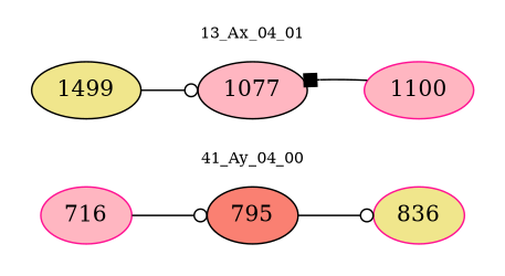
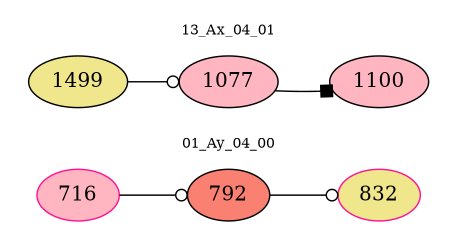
  digraph {
    rankdir=LR
    node [color=black fillcolor=lightpink style=filled]
    edge [arrowhead=odot color=black]
    n1 [color=deeppink label=716]
-   n2 [fillcolor=salmon label=795]
-   n3 [color=deeppink fillcolor=khaki label=836]
+   n2 [fillcolor=salmon label=792]
+   n3 [color=deeppink fillcolor=khaki label=832]
    n4 [fillcolor=khaki label=1499]
    n5 [label=1077]
-   n6 [color=deeppink label=1100]
+   n6 [label=1100]
    subgraph cluster_1 {
      color=white
      fontsize=10
-     label="41_Ay_04_00"
+     label="01_Ay_04_00"
      n1
      n2
      n3
    }
    subgraph cluster_2 {
      color=white
      fontsize=10
      label="13_Ax_04_01"
      n4
      n5
      n6
    }
    n1 -> n2
    n2 -> n3
    n4 -> n5
-   n6 -> n5 [arrowhead=box]
+   n5 -> n6 [arrowhead=box]
  }
